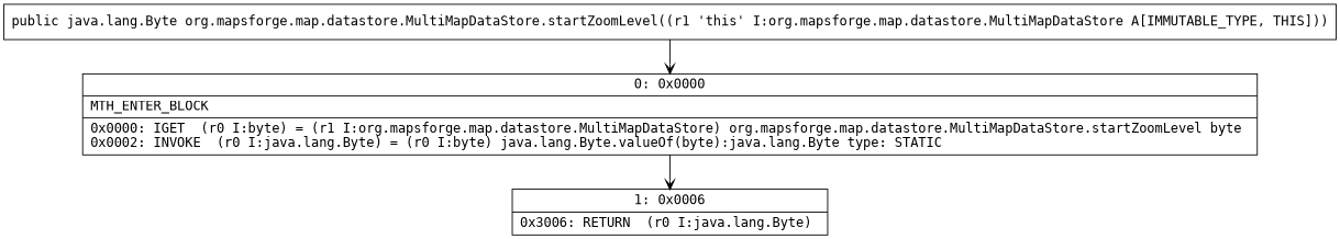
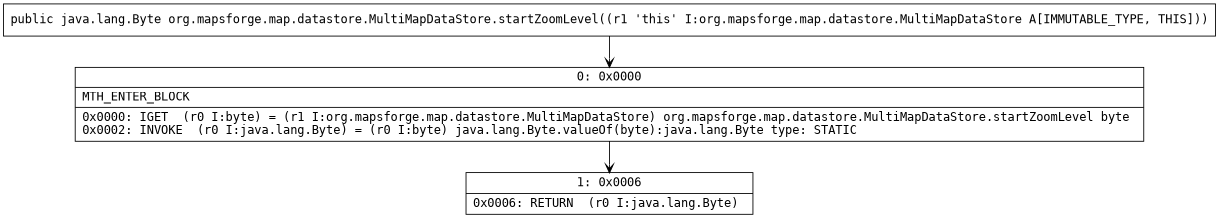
  digraph {
    fontname="DejaVu Sans Mono"
    node [shape=record fontname="DejaVu Sans Mono"]
    edge [color=black arrowhead=vee fontname="DejaVu Sans Mono"]
    n1 [label="{0\:\ 0x0000|MTH_ENTER_BLOCK\l|0x0000: IGET  (r0 I:byte) = (r1 I:org.mapsforge.map.datastore.MultiMapDataStore) org.mapsforge.map.datastore.MultiMapDataStore.startZoomLevel byte \l0x0002: INVOKE  (r0 I:java.lang.Byte) = (r0 I:byte) java.lang.Byte.valueOf(byte):java.lang.Byte type: STATIC \l}"]
-   n2 [label="{1\:\ 0x0006|0x3006: RETURN  (r0 I:java.lang.Byte) \l}"]
+   n2 [label="{1\:\ 0x0006|0x0006: RETURN  (r0 I:java.lang.Byte) \l}"]
    n3 [label="{public java.lang.Byte org.mapsforge.map.datastore.MultiMapDataStore.startZoomLevel((r1 'this' I:org.mapsforge.map.datastore.MultiMapDataStore A[IMMUTABLE_TYPE, THIS])) }"]
    n1 -> n2
    n3 -> n1
  }
